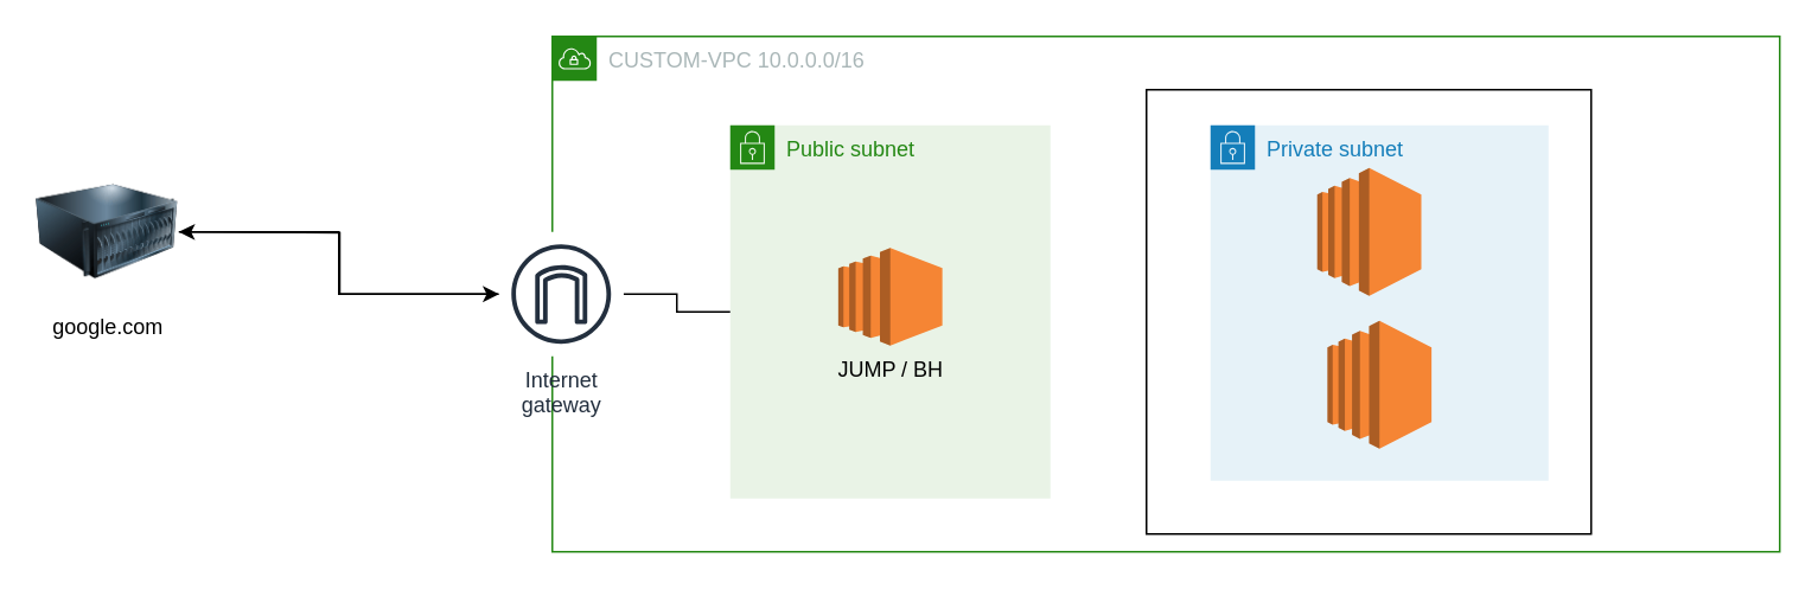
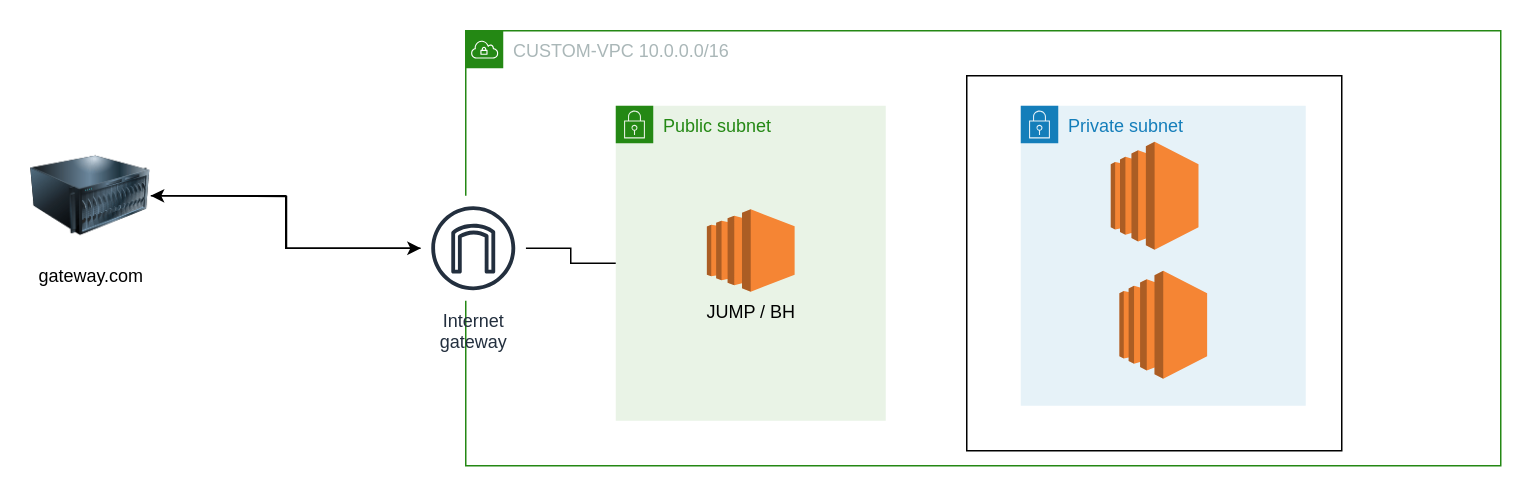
  <mxCell id="0" />
  <mxCell id="1" parent="0" />
  <mxCell id="2" value="CUSTOM-VPC 10.0.0.0/16" style="points=[[0,0],[0.25,0],[0.5,0],[0.75,0],[1,0],[1,0.25],[1,0.5],[1,0.75],[1,1],[0.75,1],[0.5,1],[0.25,1],[0,1],[0,0.75],[0,0.5],[0,0.25]];outlineConnect=0;gradientColor=none;html=1;whiteSpace=wrap;fontSize=12;fontStyle=0;container=1;pointerEvents=0;collapsible=0;recursiveResize=0;shape=mxgraph.aws4.group;grIcon=mxgraph.aws4.group_vpc;strokeColor=#248814;fillColor=none;verticalAlign=top;align=left;spacingLeft=30;fontColor=#AAB7B8;dashed=0;" parent="1" vertex="1"><mxGeometry x="310" y="20" width="690" height="290" as="geometry" /></mxCell>
  <mxCell id="3" value="Public subnet" style="points=[[0,0],[0.25,0],[0.5,0],[0.75,0],[1,0],[1,0.25],[1,0.5],[1,0.75],[1,1],[0.75,1],[0.5,1],[0.25,1],[0,1],[0,0.75],[0,0.5],[0,0.25]];outlineConnect=0;gradientColor=none;html=1;whiteSpace=wrap;fontSize=12;fontStyle=0;container=1;pointerEvents=0;collapsible=0;recursiveResize=0;shape=mxgraph.aws4.group;grIcon=mxgraph.aws4.group_security_group;grStroke=0;strokeColor=#248814;fillColor=#E9F3E6;verticalAlign=top;align=left;spacingLeft=30;fontColor=#248814;dashed=0;" parent="2" vertex="1"><mxGeometry x="100" y="50" width="180" height="210" as="geometry" /></mxCell>
  <mxCell id="4" value="JUMP / BH" style="outlineConnect=0;dashed=0;verticalLabelPosition=bottom;verticalAlign=top;align=center;html=1;shape=mxgraph.aws3.ec2;fillColor=#F58534;gradientColor=none;" parent="3" vertex="1"><mxGeometry x="60.75" y="69" width="58.5" height="55" as="geometry" /></mxCell>
  <mxCell id="5" value="Private subnet" style="points=[[0,0],[0.25,0],[0.5,0],[0.75,0],[1,0],[1,0.25],[1,0.5],[1,0.75],[1,1],[0.75,1],[0.5,1],[0.25,1],[0,1],[0,0.75],[0,0.5],[0,0.25]];outlineConnect=0;gradientColor=none;html=1;whiteSpace=wrap;fontSize=12;fontStyle=0;container=1;pointerEvents=0;collapsible=0;recursiveResize=0;shape=mxgraph.aws4.group;grIcon=mxgraph.aws4.group_security_group;grStroke=0;strokeColor=#147EBA;fillColor=#E6F2F8;verticalAlign=top;align=left;spacingLeft=30;fontColor=#147EBA;dashed=0;" parent="2" vertex="1"><mxGeometry x="370" y="50" width="190" height="200" as="geometry" /></mxCell>
  <mxCell id="6" value="" style="outlineConnect=0;dashed=0;verticalLabelPosition=bottom;verticalAlign=top;align=center;html=1;shape=mxgraph.aws3.ec2;fillColor=#F58534;gradientColor=none;" parent="5" vertex="1"><mxGeometry x="60" y="24" width="58.5" height="72" as="geometry" /></mxCell>
  <mxCell id="7" value="" style="outlineConnect=0;dashed=0;verticalLabelPosition=bottom;verticalAlign=top;align=center;html=1;shape=mxgraph.aws3.ec2;fillColor=#F58534;gradientColor=none;" parent="5" vertex="1"><mxGeometry x="65.75" y="110" width="58.5" height="72" as="geometry" /></mxCell>
  <mxCell id="8" value="" style="whiteSpace=wrap;html=1;aspect=fixed;fillColor=none;" parent="2" vertex="1"><mxGeometry x="334" y="30" width="250" height="250" as="geometry" /></mxCell>
  <mxCell id="9" style="edgeStyle=orthogonalEdgeStyle;rounded=0;orthogonalLoop=1;jettySize=auto;html=1;" parent="1" source="11" edge="1"><mxGeometry relative="1" as="geometry"><mxPoint x="100" y="130" as="targetPoint" /></mxGeometry></mxCell>
  <mxCell id="10" style="edgeStyle=orthogonalEdgeStyle;rounded=0;orthogonalLoop=1;jettySize=auto;html=1;endArrow=none;" parent="1" source="11" target="3" edge="1"><mxGeometry relative="1" as="geometry" /></mxCell>
  <mxCell id="11" value="Internet&#10;gateway" style="sketch=0;outlineConnect=0;fontColor=#232F3E;gradientColor=none;strokeColor=#232F3E;fillColor=#ffffff;dashed=0;verticalLabelPosition=bottom;verticalAlign=top;align=center;html=1;fontSize=12;fontStyle=0;aspect=fixed;shape=mxgraph.aws4.resourceIcon;resIcon=mxgraph.aws4.internet_gateway;" parent="1" vertex="1"><mxGeometry x="280" y="130" width="70" height="70" as="geometry" /></mxCell>
  <mxCell id="12" style="edgeStyle=orthogonalEdgeStyle;rounded=0;orthogonalLoop=1;jettySize=auto;html=1;" parent="1" source="13" target="11" edge="1"><mxGeometry relative="1" as="geometry" /></mxCell>
- <mxCell id="13" value="google.com" style="image;html=1;image=img/lib/clip_art/computers/Server_128x128.png" parent="1" vertex="1"><mxGeometry x="20" y="90" width="80" height="80" as="geometry" /></mxCell>
+ <mxCell id="13" value="gateway.com" style="image;html=1;image=img/lib/clip_art/computers/Server_128x128.png" parent="1" vertex="1"><mxGeometry x="20" y="90" width="80" height="80" as="geometry" /></mxCell>
